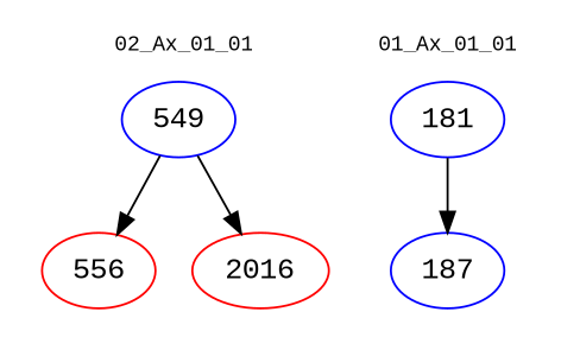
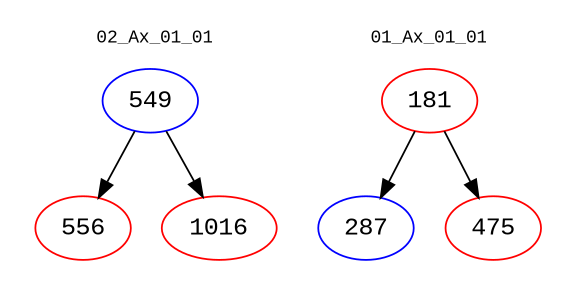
  digraph {
    fontname="Liberation Mono"
    node [color=blue fontname="Liberation Mono"]
    edge [color=black fontname="Liberation Mono"]
    n1 [label=549]
    n2 [color=red label=556]
-   n3 [color=red label=2016]
-   n4 [label=181]
-   n5 [label=187]
+   n3 [color=red label=1016]
+   n4 [color=red label=181]
+   n5 [label=287]
+   n6 [color=red label=475]
    subgraph cluster_1 {
      color=white
      fontsize=10
      label="02_Ax_01_01"
      n1
      n2
      n3
    }
    subgraph cluster_2 {
      color=white
      fontsize=10
      label="01_Ax_01_01"
      n4
      n5
+     n6
    }
    n1 -> n2
    n1 -> n3
    n4 -> n5
+   n4 -> n6
  }
